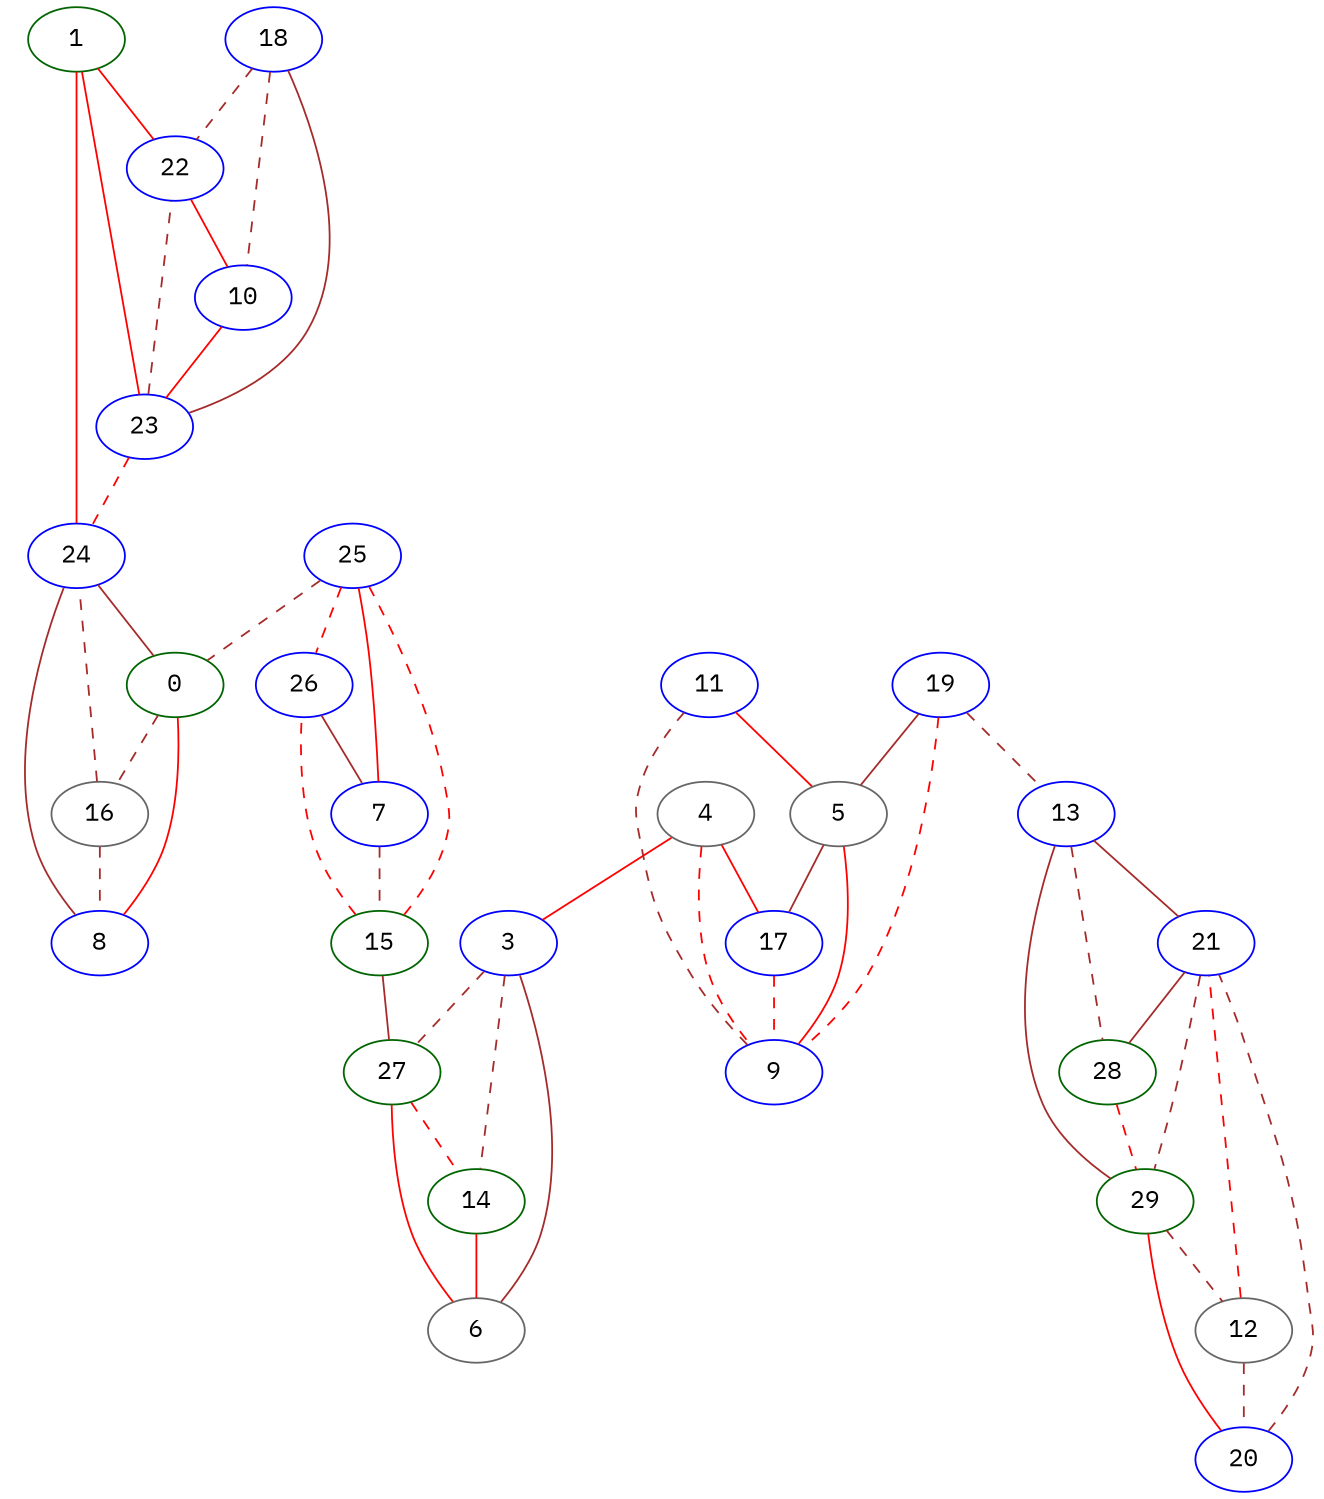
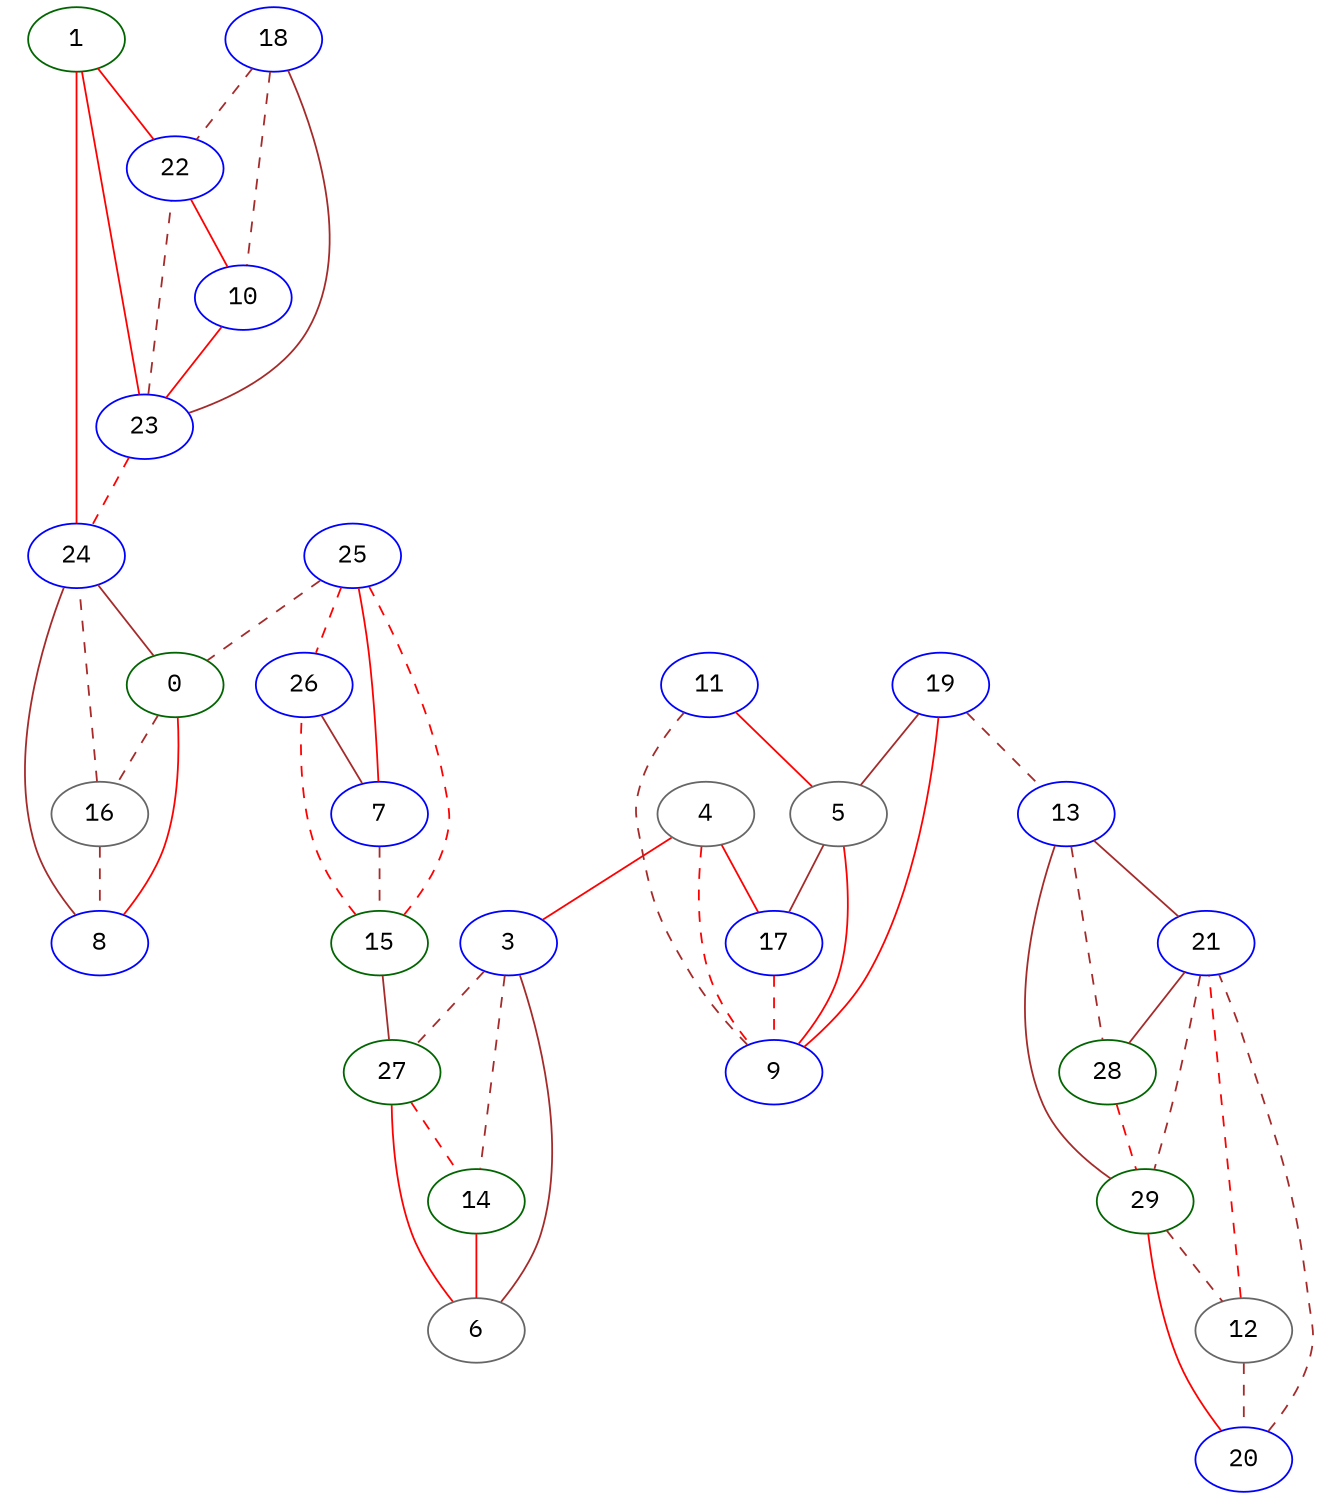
  graph {
    fontname="IBM Plex Mono"
    node [aaLength=4 color=blue fontname="IBM Plex Mono" sequence=LNSIVAV type=1]
    edge [color=brown distance0=0.0 fontname="IBM Plex Mono" frequency=1 style=dashed type0=2]
    1 [aaLength=14 color=darkgreen sequence=LRNEYKYFQRMTST type=0]
    22 [sequence=CQNM type=2]
    23 [sequence=KDGN type=2]
    24 [sequence=VEGK type=2]
    10 [aaLength=7]
    n6 [aaLength=7 color=darkgreen label=0 sequence=GKKTWFS type=0]
    8 [aaLength=7 sequence=QNAVIMG]
    16 [aaLength=7 color=gray40 sequence=QNAVIMG]
    3 [aaLength=11 sequence=SLDDALALLDS type=0]
    14 [aaLength=3 color=darkgreen sequence=YLS]
    6 [aaLength=3 color=gray40 sequence=YLS]
    27 [color=darkgreen sequence=PKGA type=2]
    4 [aaLength=8 color=gray40 sequence=SPELKSKV type=0]
    9 [aaLength=9 sequence=KVDMVWIVG]
    17 [aaLength=9 sequence=KVDMVWIVG]
    5 [aaLength=11 color=gray40 sequence=GTAVYKAAMEK type=0]
    7 [aaLength=6 sequence=INIVLS]
    15 [aaLength=6 color=darkgreen sequence=INIVLS]
    25 [sequence=PEKN type=2]
    26 [sequence=LKDR type=2]
    11 [aaLength=10 sequence=NHRLFVTRIL]
    19 [aaLength=10 sequence=NHRLFVTRIL]
    13 [aaLength=3 sequence=KLL]
    21 [aaLength=5 sequence=DIQEE]
    29 [color=darkgreen sequence=EDGI type=2]
    28 [color=darkgreen sequence=YPGV type=2]
    12 [aaLength=11 color=gray40 sequence=IQYKFEVYQKS]
    20 [aaLength=11 sequence=IQYKFEVYQKS]
    18 [aaLength=7]
    1 -- 22 [color=red distance0=16.0 style=solid]
    1 -- 23 [color=red distance0=9.0 style=solid type0=1]
    1 -- 24 [color=red distance0=16.0 style=solid type0=3]
    22 -- 10 [color=red distance0=7.0 style=solid type0=1]
    23 -- 22 [distance0=7.0 type0=1]
    23 -- 24 [color=red type0=4]
    24 -- n6 [distance0=10.0 style=solid type0=3]
    24 -- 8 [distance0=4.0 style=solid type0=1]
    10 -- 23 [color=red distance0=14.0 style=solid type0=3]
    n6 -- 8 [color=red distance0=6.0 style=solid type0=1]
    n6 -- 16 [distance0=6.0]
    16 -- 24 [distance0=4.0]
    16 -- 8 [type0=5]
    3 -- 14 [distance0=4.0]
    3 -- 6 [distance0=4.0 style=solid type0=1]
    3 -- 27 [distance0=9.0 type0=3]
    14 -- 6 [color=red style=solid type0=5]
    27 -- 14 [color=red distance0=5.0 distance1=0.0 frequency=2 type1=4]
    27 -- 6 [color=red distance0=5.0 style=solid type0=1]
    4 -- 3 [color=red distance0=10.0 style=solid type0=3]
    4 -- 9 [color=red distance0=6.0 type0=1]
    4 -- 17 [color=red distance0=6.0 distance1=0.0 frequency=2 style=solid type1=5]
    17 -- 9 [color=red type0=5]
    5 -- 9 [color=red distance0=9.0 style=solid type0=1]
    5 -- 17 [distance0=9.0 style=solid]
    7 -- 15 [type0=5]
    7 -- 25 [color=red distance0=10.0 style=solid type0=3]
    15 -- 27 [style=solid type0=4]
    15 -- 25 [color=red distance0=10.0 type0=3]
    15 -- 26 [color=red distance0=4.0]
    25 -- n6 [distance0=8.0]
    25 -- 26 [color=red distance0=6.0 distance1=0.0 frequency=2 type0=1 type1=4]
    26 -- 7 [distance0=4.0 distance1=0.0 frequency=2 style=solid type0=1 type1=5]
    11 -- 9 [distance0=22.0 type0=3]
    11 -- 5 [color=red distance0=13.0 style=solid]
-   19 -- 9 [color=red distance0=22.0 type0=3]
+   19 -- 9 [color=red distance0=22.0 style=solid type0=3]
    19 -- 5 [distance0=13.0 style=solid]
    19 -- 13 [type0=4]
    13 -- 21 [distance0=11.0 style=solid]
    13 -- 29 [distance0=15.0 style=solid type0=3]
    13 -- 28 [distance0=5.0 distance1=0.0 frequency=2 type0=1 type1=4]
    21 -- 29 [distance0=4.0 distance1=0.0 frequency=2 type0=1 type1=5]
    21 -- 28 [distance0=6.0 style=solid]
    29 -- 12 [distance0=3.0 distance1=0.0 frequency=2 type0=1 type1=5]
    28 -- 29 [color=red distance0=10.0 type0=3]
    12 -- 21 [color=red distance0=7.0 type0=3]
    12 -- 20 [distance1=0.0 frequency=2 type0=1 type1=5]
    20 -- 21 [distance0=7.0 type0=3]
    20 -- 29 [color=red distance0=3.0 style=solid]
    18 -- 22 [distance0=7.0]
    18 -- 23 [distance0=14.0 style=solid type0=3]
    18 -- 10 [type0=5]
  }
